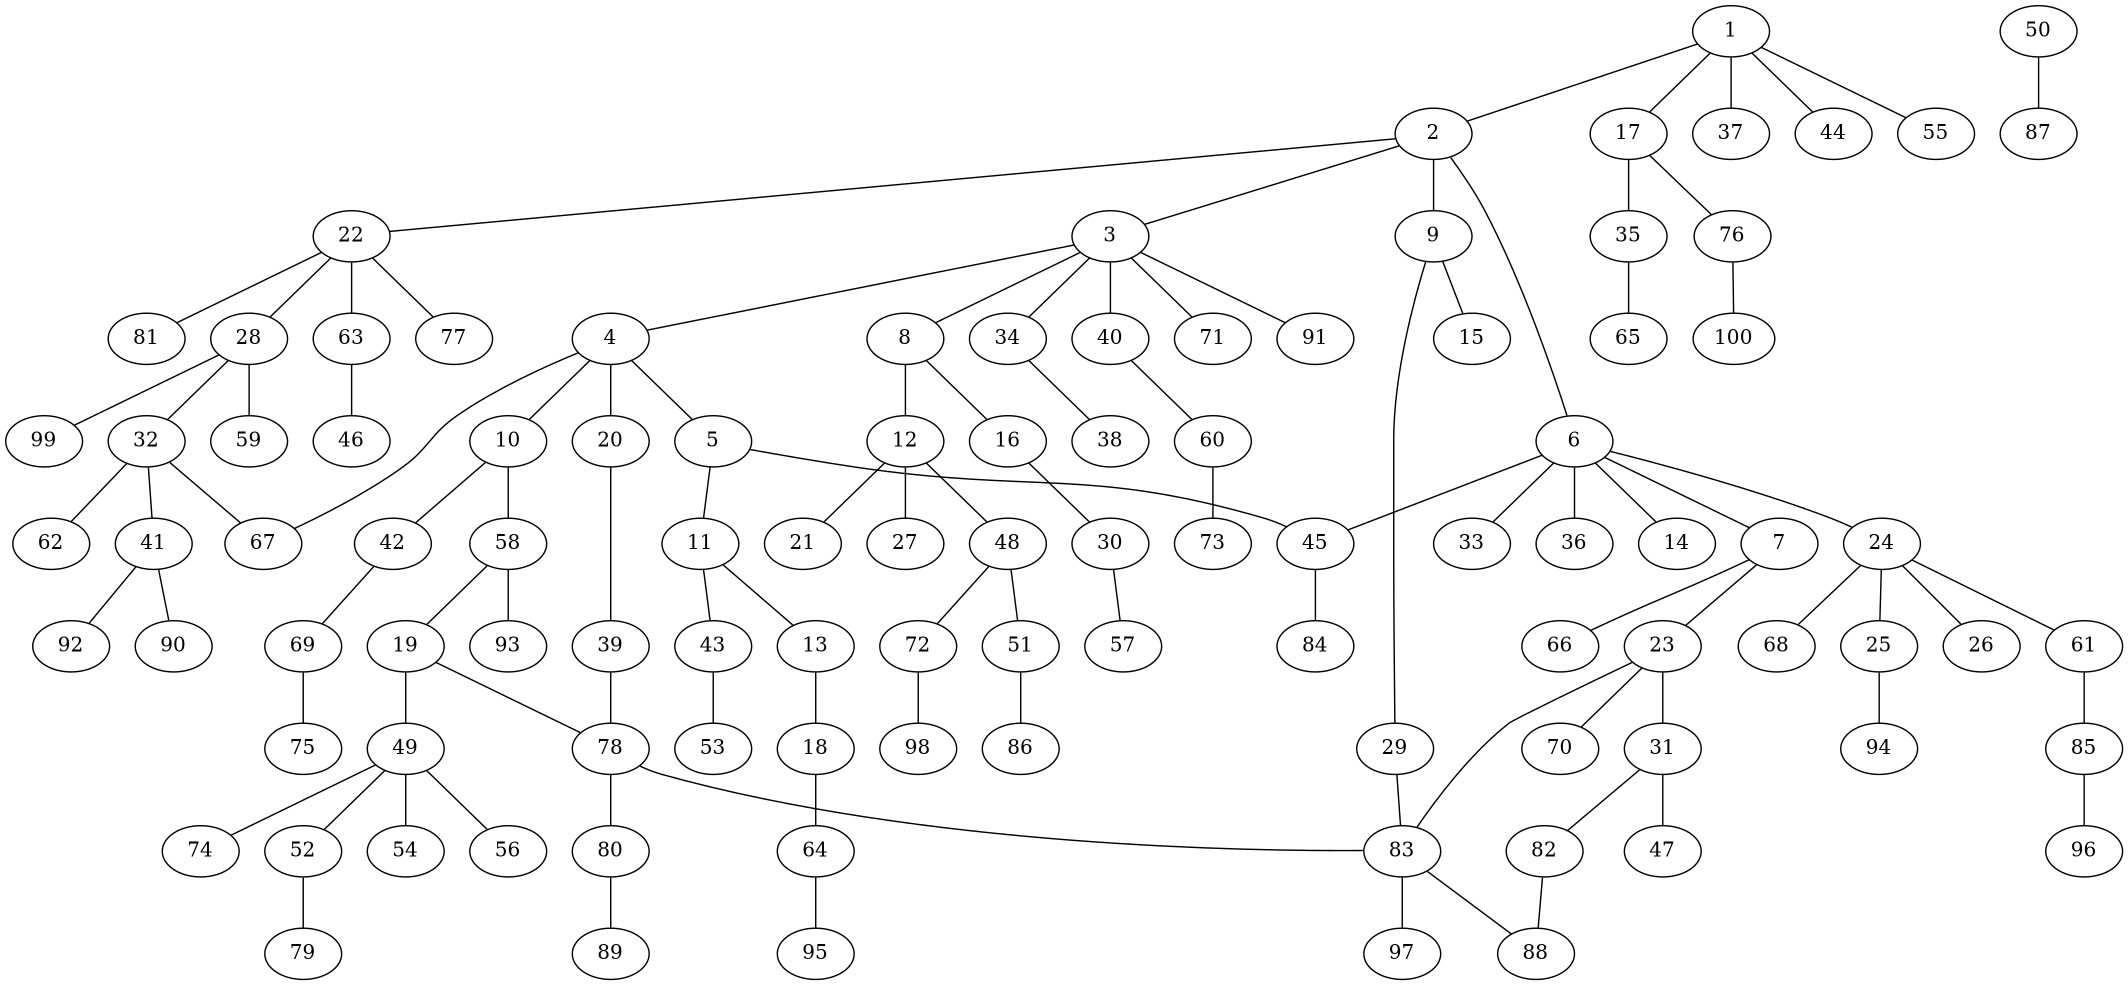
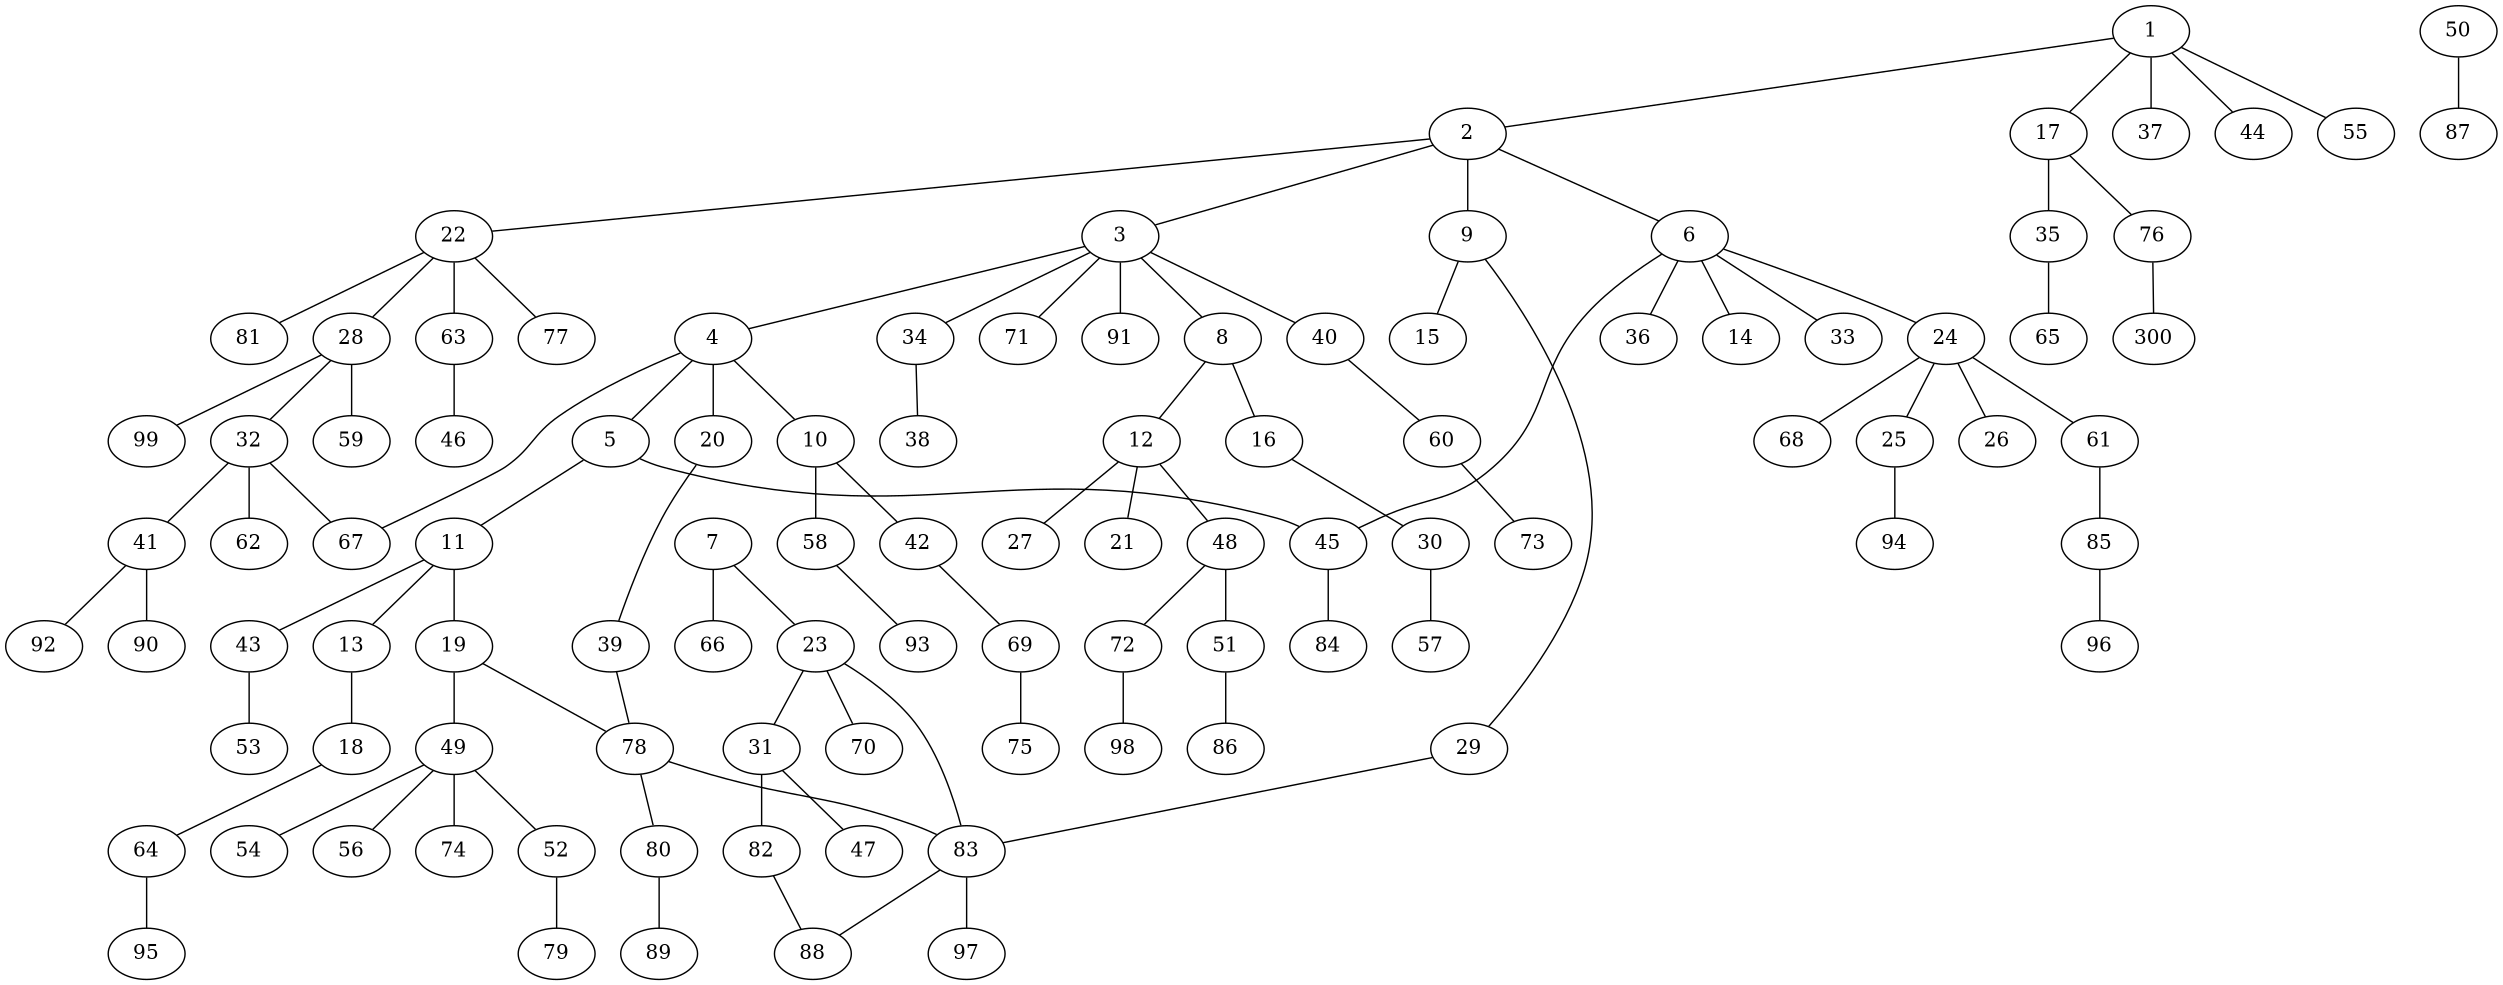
  graph {
    1
    2
    17
    37
    44
    55
    3
    6
    9
    22
    35
    76
    4
    8
    34
    40
    71
    91
    45
    7
    14
    24
    33
    36
    15
    29
    28
    63
    77
    81
    65
-   100
+   100 [label=300]
    5
    10
    20
    67
    12
    16
    38
    60
    84
    23
    66
    25
    26
    61
    68
    83
    32
    59
    99
    46
    11
    42
    58
    39
    21
    27
    48
    30
    73
    13
    19
    43
    69
    93
    78
    18
    49
    53
    31
    70
    94
    85
    47
    82
    88
    97
    51
    72
    57
    75
    64
    52
    54
    56
    74
    50
    87
    86
    98
    95
    79
    80
    41
    62
    96
    90
    92
    89
    1 -- 2
    1 -- 17
    1 -- 37
    1 -- 44
    1 -- 55
    2 -- 3
    2 -- 6
    2 -- 9
    2 -- 22
    17 -- 35
    17 -- 76
    3 -- 4
    3 -- 8
    3 -- 34
    3 -- 40
    3 -- 71
    3 -- 91
    6 -- 45
-   6 -- 7
    6 -- 14
    6 -- 24
    6 -- 33
    6 -- 36
    9 -- 15
    9 -- 29
    22 -- 28
    22 -- 63
    22 -- 77
    22 -- 81
    35 -- 65
    76 -- 100
    4 -- 5
    4 -- 10
    4 -- 20
    4 -- 67
    8 -- 12
    8 -- 16
    34 -- 38
    40 -- 60
    45 -- 84
    7 -- 23
    7 -- 66
    24 -- 25
    24 -- 26
    24 -- 61
    24 -- 68
    29 -- 83
    28 -- 32
    28 -- 59
    28 -- 99
    63 -- 46
    5 -- 45
    5 -- 11
    10 -- 42
    10 -- 58
    20 -- 39
    12 -- 21
    12 -- 27
    12 -- 48
    16 -- 30
    60 -- 73
    23 -- 83
    23 -- 31
    23 -- 70
    25 -- 94
    61 -- 85
    83 -- 88
    83 -- 97
    32 -- 67
    32 -- 41
    32 -- 62
    11 -- 13
-   58 -- 19
+   11 -- 19
    11 -- 43
    42 -- 69
    58 -- 93
    39 -- 78
    48 -- 51
    48 -- 72
    30 -- 57
    13 -- 18
    19 -- 78
    19 -- 49
    43 -- 53
    69 -- 75
    78 -- 83
    78 -- 80
    18 -- 64
    49 -- 52
    49 -- 54
    49 -- 56
    49 -- 74
    31 -- 47
    31 -- 82
    85 -- 96
    82 -- 88
    51 -- 86
    72 -- 98
    64 -- 95
    52 -- 79
    50 -- 87
    80 -- 89
    41 -- 90
    41 -- 92
  }
